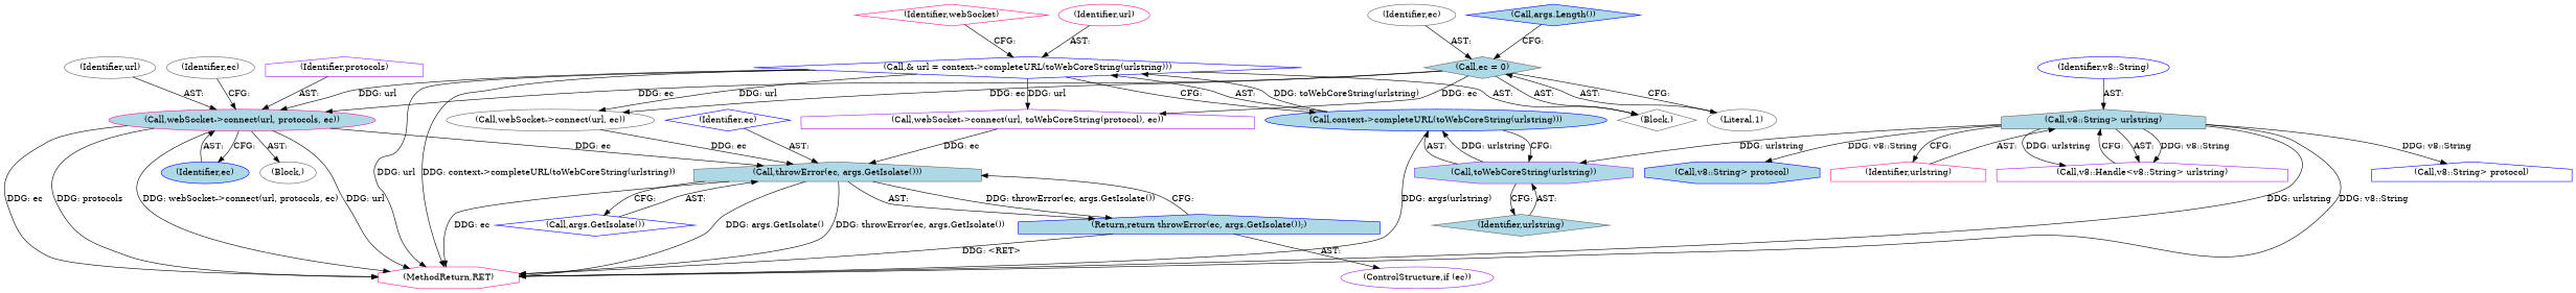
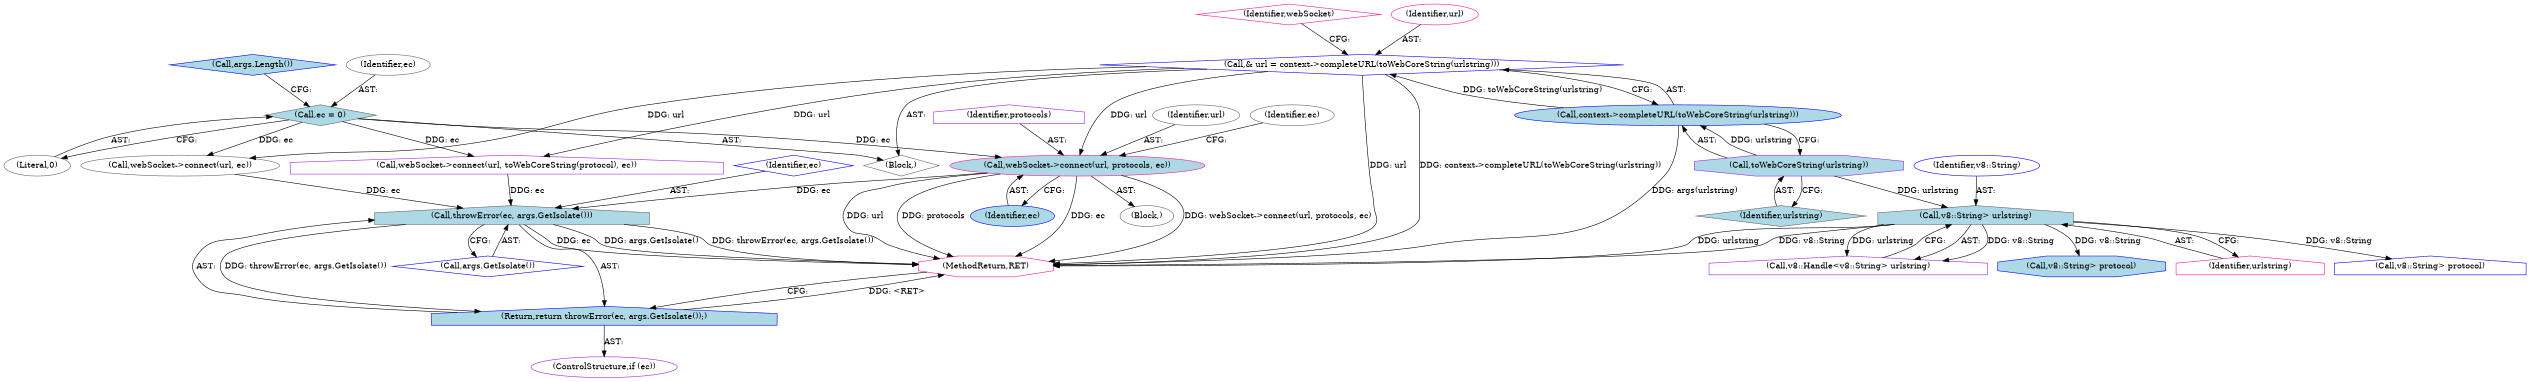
  digraph {
    node [color=gray40 fillcolor=white shape=ellipse style=filled]
    n1 [color=deeppink fillcolor=lightblue label="(Call,webSocket->connect(url, protocols, ec))"]
    n2 [fillcolor=lightblue label="(Call,throwError(ec, args.GetIsolate()))" shape=house]
    n3 [color=blue fillcolor=lightblue label="(Identifier,ec)"]
    n4 [label="(Block,)"]
    n5 [color=deeppink label="(MethodReturn,RET)" shape=octagon]
    n6 [color=blue fillcolor=lightblue label="(Return,return throwError(ec, args.GetIsolate());)" shape=house]
    n7 [color=blue label="(Call,args.GetIsolate())" shape=diamond]
    n8 [color=blue label="(Call,& url = context->completeURL(toWebCoreString(urlstring)))" shape=diamond]
    n9 [color=blue fillcolor=lightblue label="(Call,context->completeURL(toWebCoreString(urlstring)))"]
    n10 [color=purple label="(Call,webSocket->connect(url, toWebCoreString(protocol), ec))" shape=house]
    n11 [label="(Call,webSocket->connect(url, ec))"]
    n12 [label="(Block,)" shape=diamond]
    n13 [color=purple fillcolor=lightblue label="(Call,toWebCoreString(urlstring))" shape=octagon]
    n14 [fillcolor=lightblue label="(Identifier,urlstring)" shape=diamond]
    n15 [fillcolor=lightblue label="(Call,v8::String> urlstring)" shape=house]
    n16 [color=blue label="(Call,v8::String> protocol)" shape=house]
    n17 [color=purple label="(Call,v8::Handle<v8::String> urlstring)" shape=house]
    n18 [color=blue fillcolor=lightblue label="(Call,v8::String> protocol)" shape=octagon]
    n19 [color=deeppink label="(Identifier,urlstring)" shape=house]
    n20 [fillcolor=lightblue label="(Call,ec = 0)" shape=diamond]
-   n21 [label="(Literal,1)"]
+   n21 [label="(Literal,0)"]
    n22 [color=purple label="(ControlStructure,if (ec))"]
    n23 [color=purple label="(Identifier,protocols)" shape=house]
    n24 [label="(Identifier,ec)"]
    n25 [color=blue label="(Identifier,ec)" shape=diamond]
    n26 [color=blue label="(Identifier,v8::String)"]
    n27 [color=blue fillcolor=lightblue label="(Call,args.Length())" shape=diamond]
    n28 [color=deeppink label="(Identifier,webSocket)" shape=diamond]
    n29 [label="(Identifier,url)"]
    n30 [color=deeppink label="(Identifier,url)"]
    n31 [label="(Identifier,ec)"]
    n1 -> n2 [label="DDG: ec"]
    n1 -> n3 [label="CFG: "]
    n1 -> n4 [label="AST: "]
    n1 -> n5 [label="DDG: url"]
    n1 -> n5 [label="DDG: ec"]
    n1 -> n5 [label="DDG: protocols"]
    n1 -> n5 [label="DDG: webSocket->connect(url, protocols, ec)"]
    n2 -> n5 [label="DDG: ec"]
    n2 -> n5 [label="DDG: args.GetIsolate()"]
    n2 -> n5 [label="DDG: throwError(ec, args.GetIsolate())"]
    n2 -> n6 [label="AST: "]
    n2 -> n6 [label="DDG: throwError(ec, args.GetIsolate())"]
    n2 -> n7 [label="CFG: "]
    n3 -> n1 [label="AST: "]
-   n6 -> n2 [label="CFG: "]
+   n5 -> n6 [label="CFG: "]
+   n6 -> n2 [label="AST: "]
    n6 -> n5 [label="DDG: <RET>"]
    n6 -> n22 [label="AST: "]
    n7 -> n2 [label="AST: "]
    n8 -> n1 [label="DDG: url"]
    n8 -> n5 [label="DDG: url"]
    n8 -> n5 [label="DDG: context->completeURL(toWebCoreString(urlstring))"]
    n8 -> n9 [label="CFG: "]
    n8 -> n10 [label="DDG: url"]
    n8 -> n11 [label="DDG: url"]
    n8 -> n12 [label="AST: "]
    n9 -> n5 [label="DDG: args(urlstring)"]
    n9 -> n8 [label="AST: "]
    n9 -> n8 [label="DDG: toWebCoreString(urlstring)"]
    n9 -> n13 [label="CFG: "]
    n10 -> n2 [label="DDG: ec"]
    n11 -> n2 [label="DDG: ec"]
    n13 -> n9 [label="AST: "]
    n13 -> n9 [label="DDG: urlstring"]
    n13 -> n14 [label="CFG: "]
    n14 -> n13 [label="AST: "]
    n15 -> n5 [label="DDG: urlstring"]
    n15 -> n5 [label="DDG: v8::String"]
-   n15 -> n13 [label="DDG: urlstring"]
+   n13 -> n15 [label="DDG: urlstring"]
    n15 -> n16 [label="DDG: v8::String"]
    n15 -> n17 [label="AST: "]
    n15 -> n17 [label="DDG: v8::String"]
    n15 -> n17 [label="DDG: urlstring"]
    n15 -> n18 [label="DDG: v8::String"]
    n15 -> n19 [label="CFG: "]
    n17 -> n15 [label="CFG: "]
    n19 -> n15 [label="AST: "]
    n20 -> n1 [label="DDG: ec"]
    n20 -> n10 [label="DDG: ec"]
    n20 -> n11 [label="DDG: ec"]
    n20 -> n12 [label="AST: "]
    n20 -> n21 [label="CFG: "]
    n21 -> n20 [label="AST: "]
    n23 -> n1 [label="AST: "]
    n24 -> n20 [label="AST: "]
    n25 -> n2 [label="AST: "]
    n26 -> n15 [label="AST: "]
    n27 -> n20 [label="CFG: "]
    n28 -> n8 [label="CFG: "]
    n29 -> n1 [label="AST: "]
    n30 -> n8 [label="AST: "]
    n31 -> n1 [label="CFG: "]
  }
